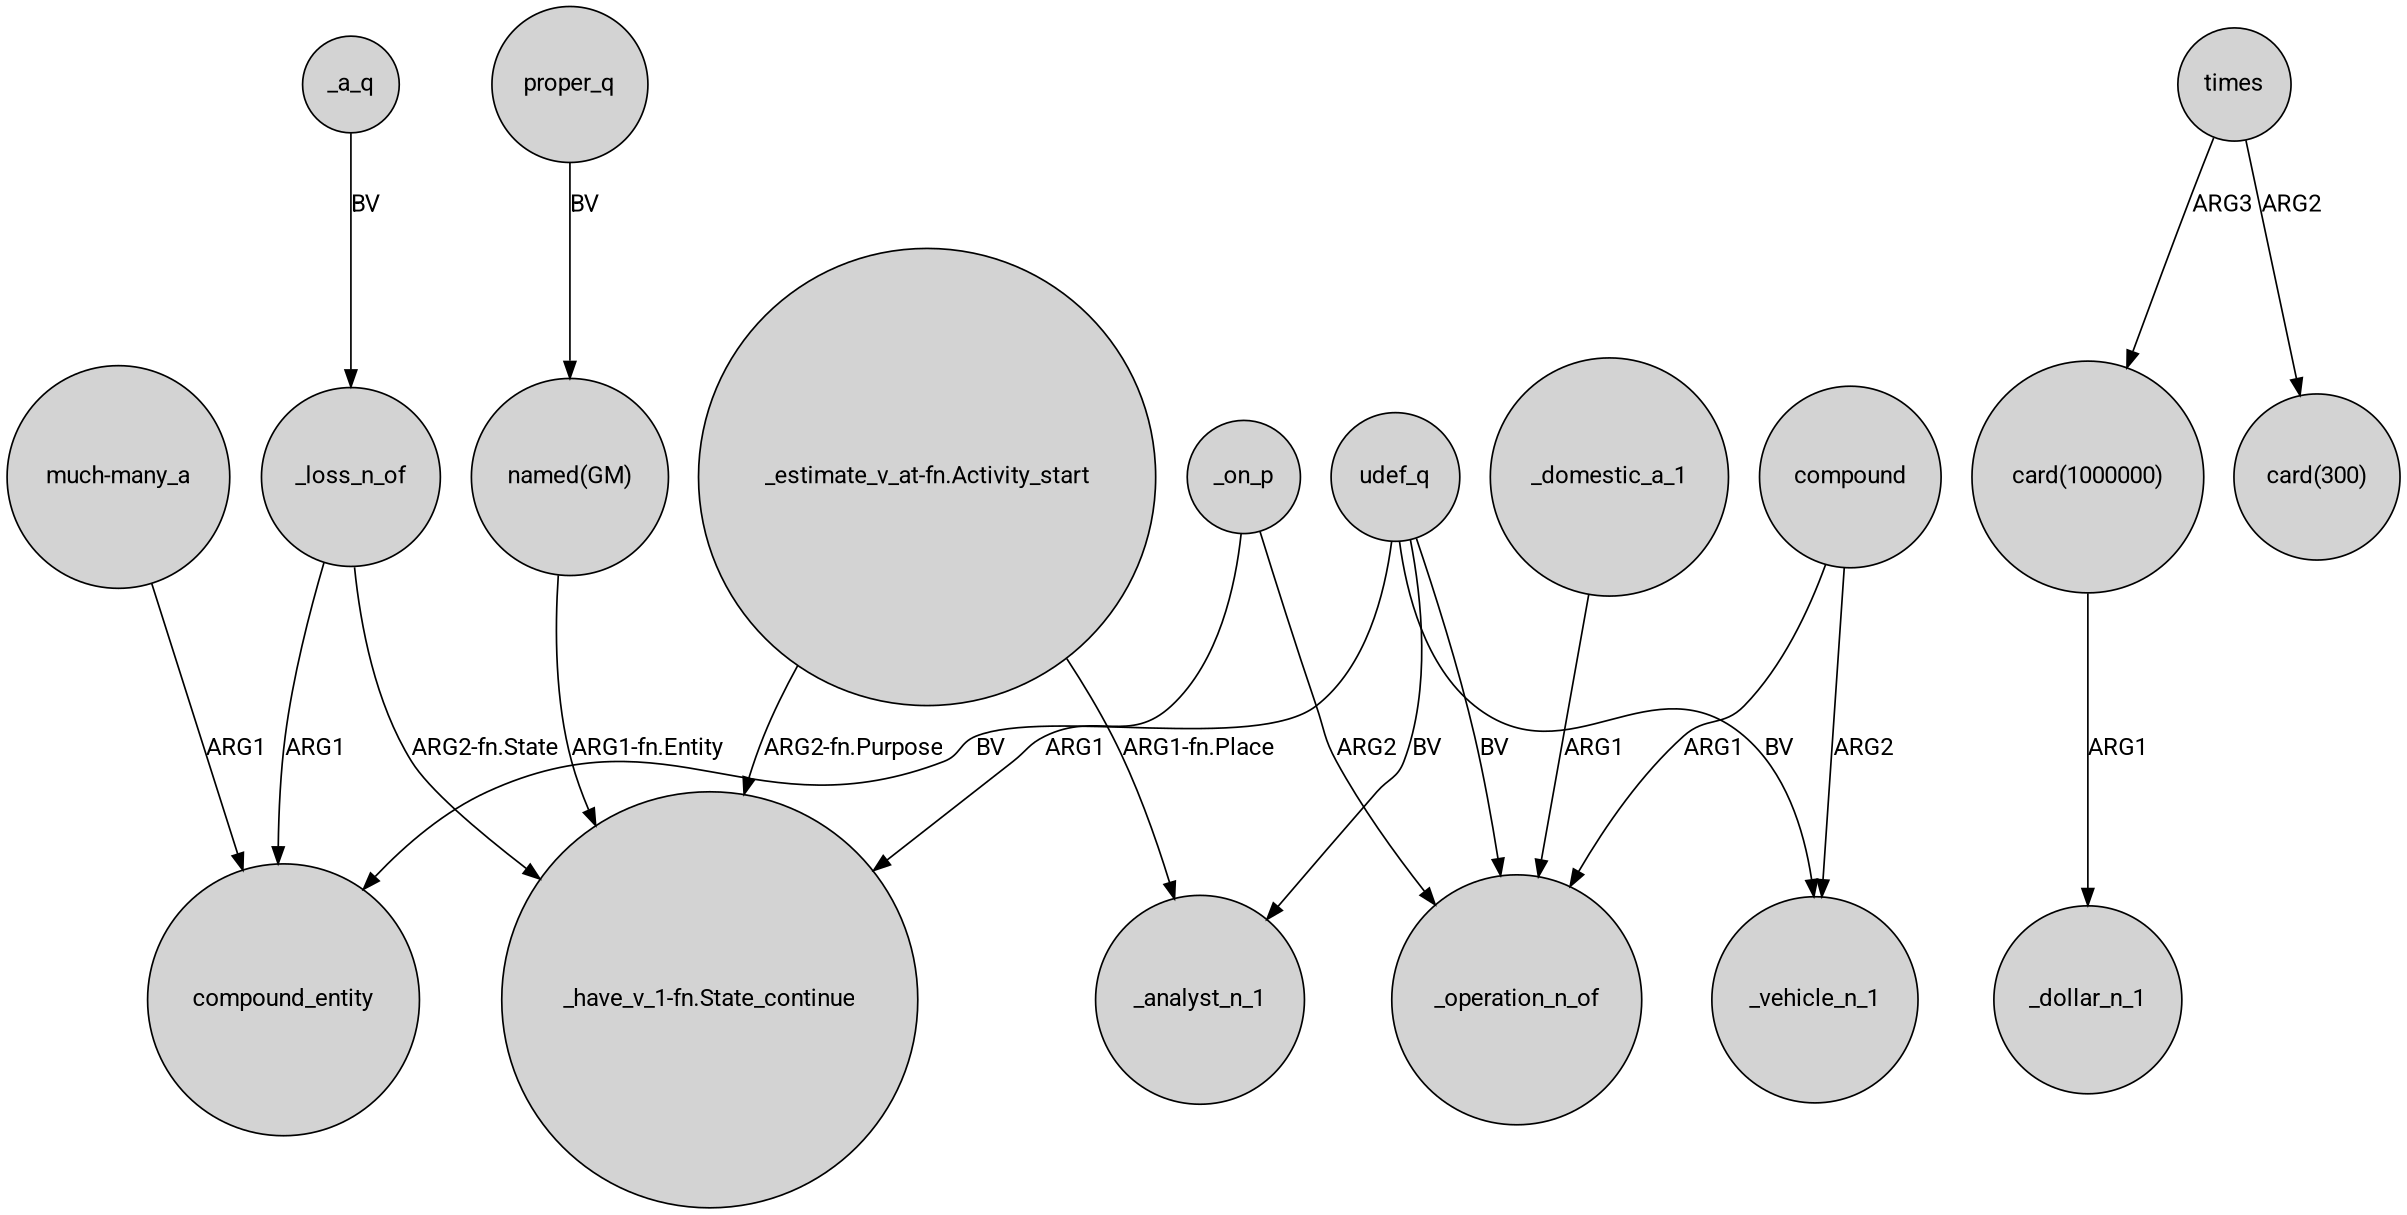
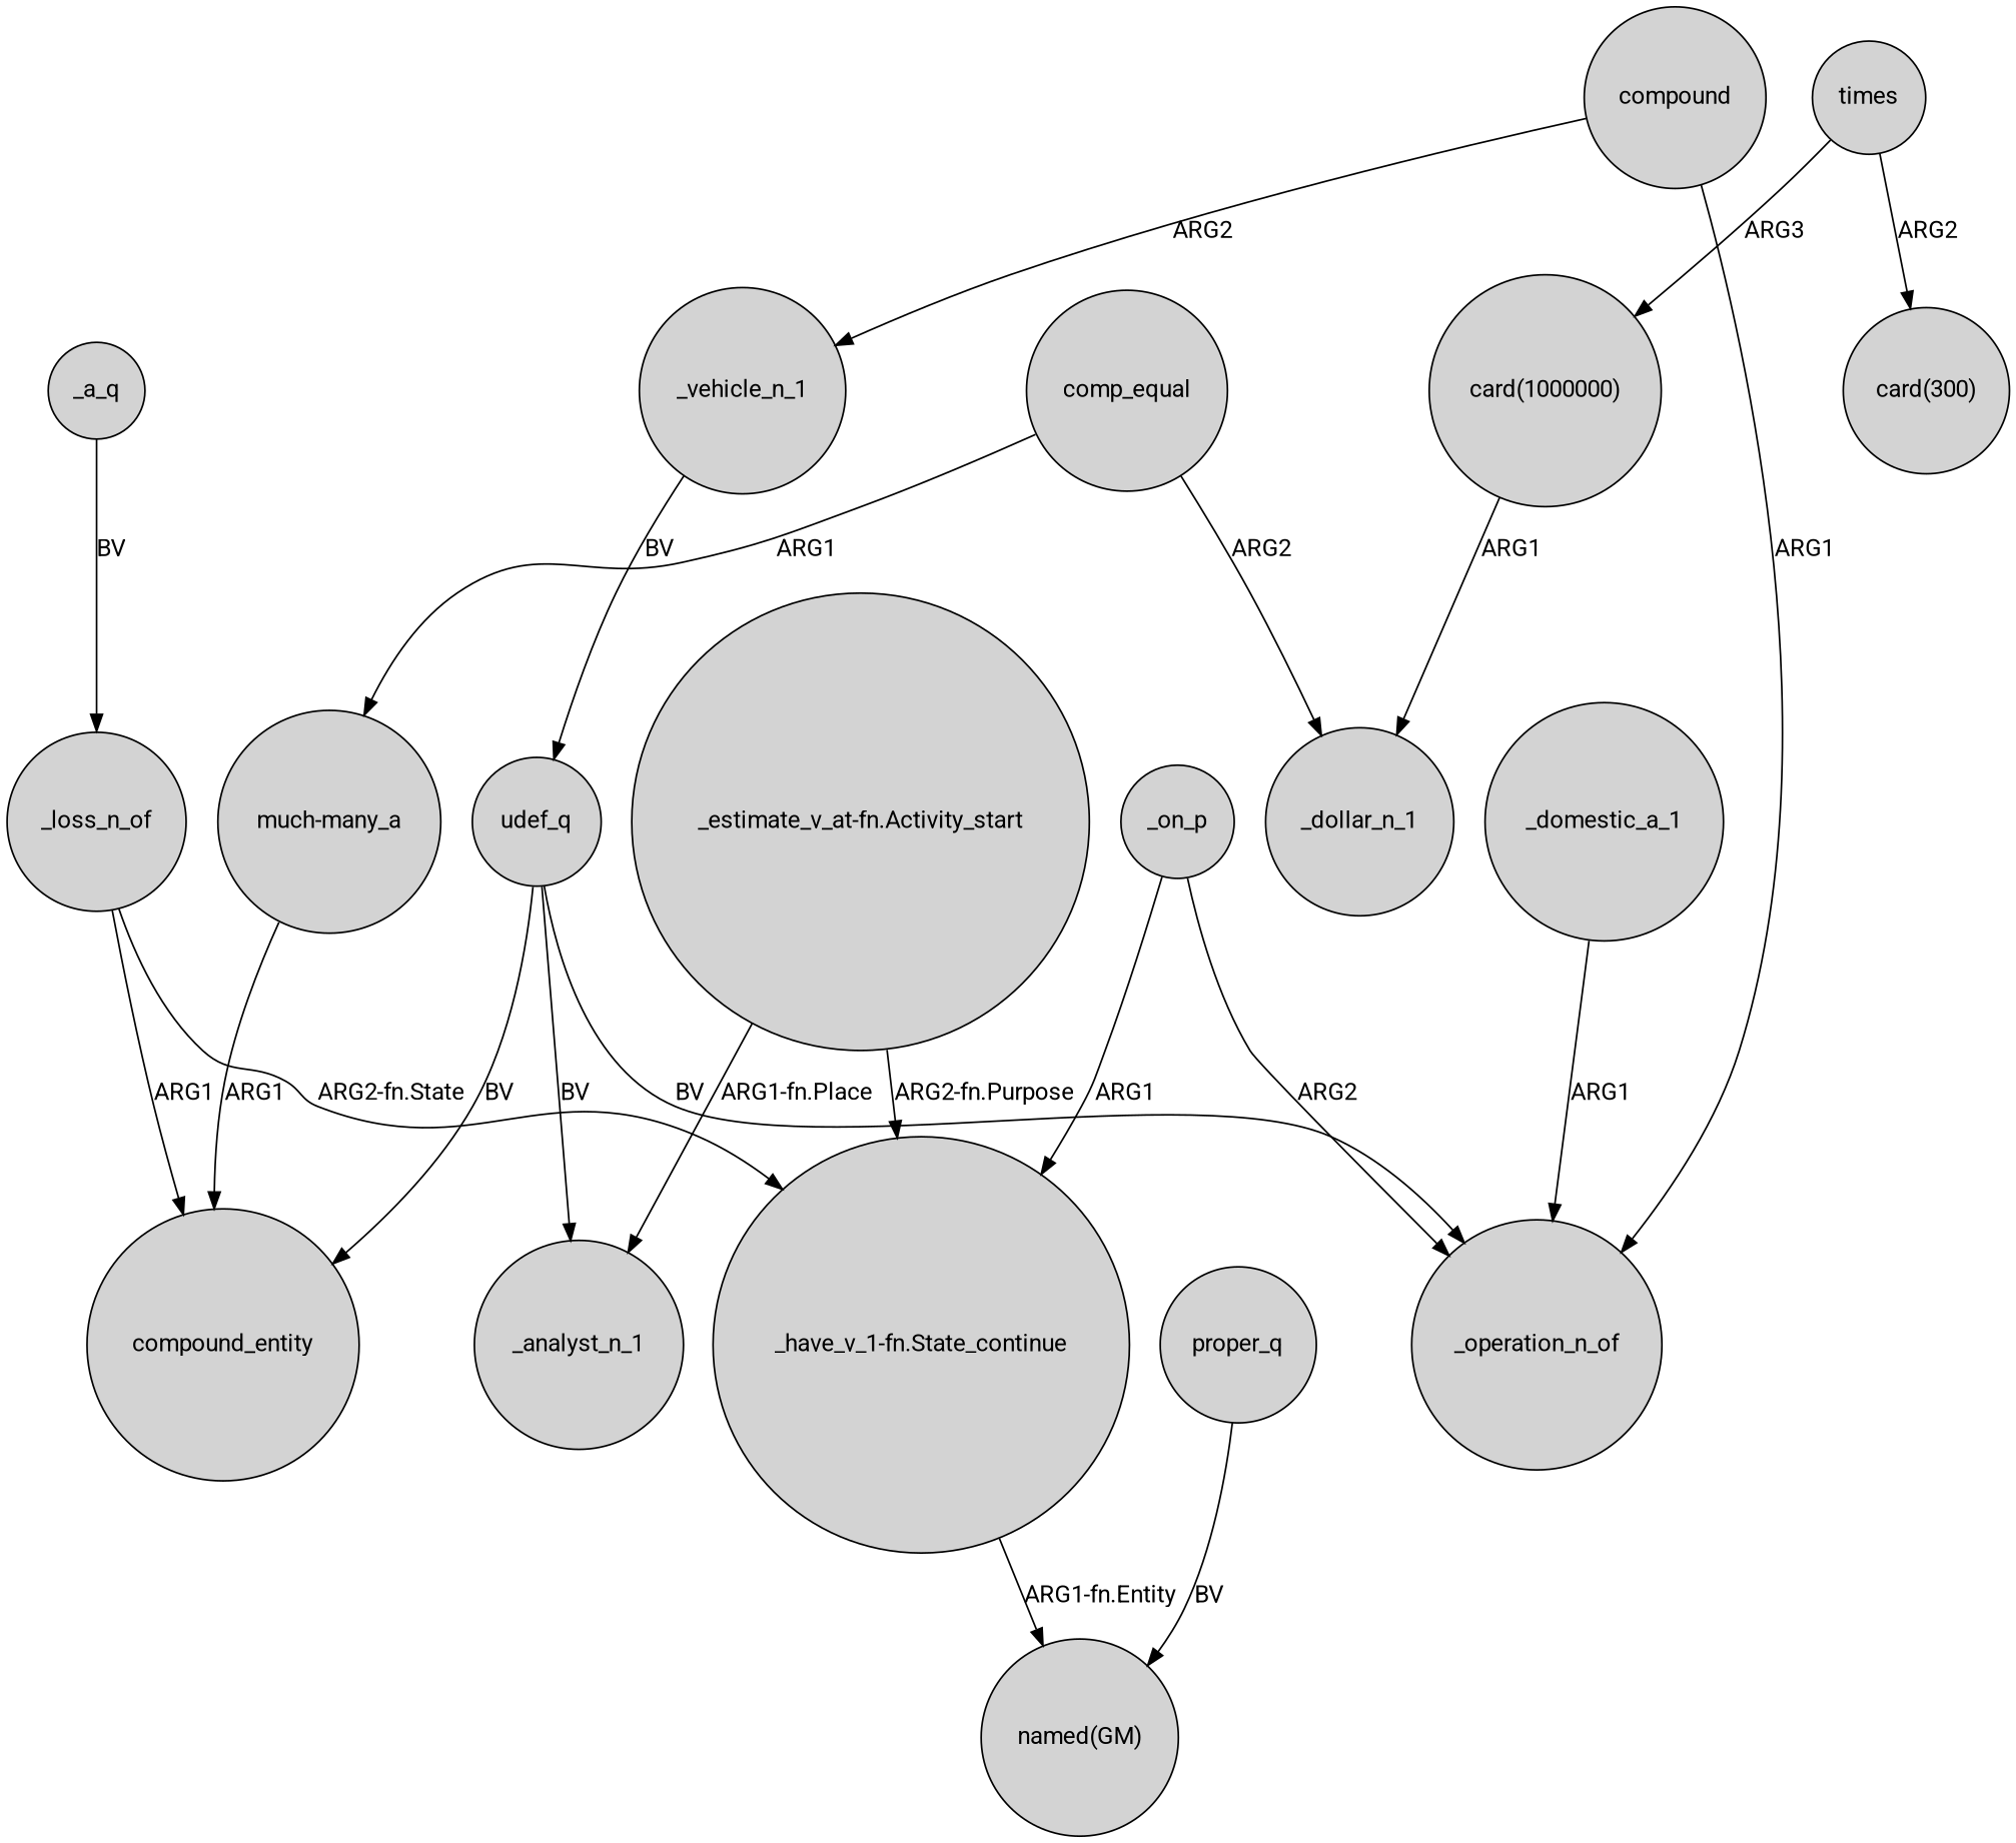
  digraph {
    fontname=Roboto
    node [fontname=Roboto shape=circle style=filled]
    edge [fontname=Roboto]
    _a_q
    _loss_n_of
    n3 [label=compound_entity]
    "_have_v_1-fn.State_continue"
    udef_q
    _analyst_n_1
    _operation_n_of
    _vehicle_n_1
    _on_p
    "named(GM)"
    "_estimate_v_at-fn.Activity_start"
    proper_q
    times
    "card(1000000)"
    "card(300)"
    _dollar_n_1
    compound
+   comp_equal
    "much-many_a"
    _domestic_a_1
    _a_q -> _loss_n_of [label=BV]
    _loss_n_of -> n3 [label=ARG1]
    _loss_n_of -> "_have_v_1-fn.State_continue" [label="ARG2-fn.State"]
-   "named(GM)" -> "_have_v_1-fn.State_continue" [label="ARG1-fn.Entity"]
+   "_have_v_1-fn.State_continue" -> "named(GM)" [label="ARG1-fn.Entity"]
    udef_q -> n3 [label=BV]
    udef_q -> _analyst_n_1 [label=BV]
    udef_q -> _operation_n_of [label=BV]
-   udef_q -> _vehicle_n_1 [label=BV]
+   _vehicle_n_1 -> udef_q [label=BV]
    _on_p -> "_have_v_1-fn.State_continue" [label=ARG1]
    _on_p -> _operation_n_of [label=ARG2]
    "_estimate_v_at-fn.Activity_start" -> "_have_v_1-fn.State_continue" [label="ARG2-fn.Purpose"]
    "_estimate_v_at-fn.Activity_start" -> _analyst_n_1 [label="ARG1-fn.Place"]
    proper_q -> "named(GM)" [label=BV]
    times -> "card(1000000)" [label=ARG3]
    times -> "card(300)" [label=ARG2]
    "card(1000000)" -> _dollar_n_1 [label=ARG1]
    compound -> _operation_n_of [label=ARG1]
    compound -> _vehicle_n_1 [label=ARG2]
+   comp_equal -> _dollar_n_1 [label=ARG2]
+   comp_equal -> "much-many_a" [label=ARG1]
    "much-many_a" -> n3 [label=ARG1]
    _domestic_a_1 -> _operation_n_of [label=ARG1]
  }
